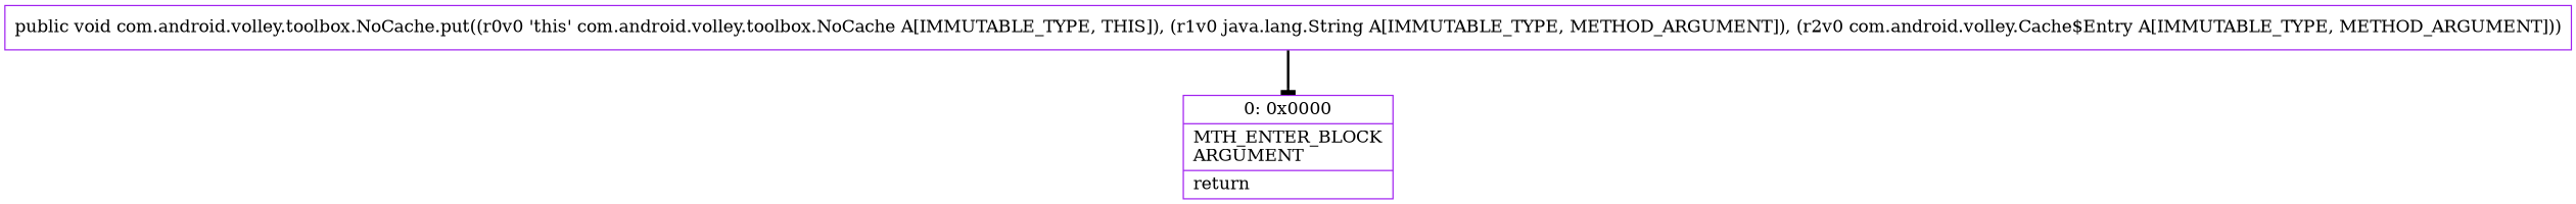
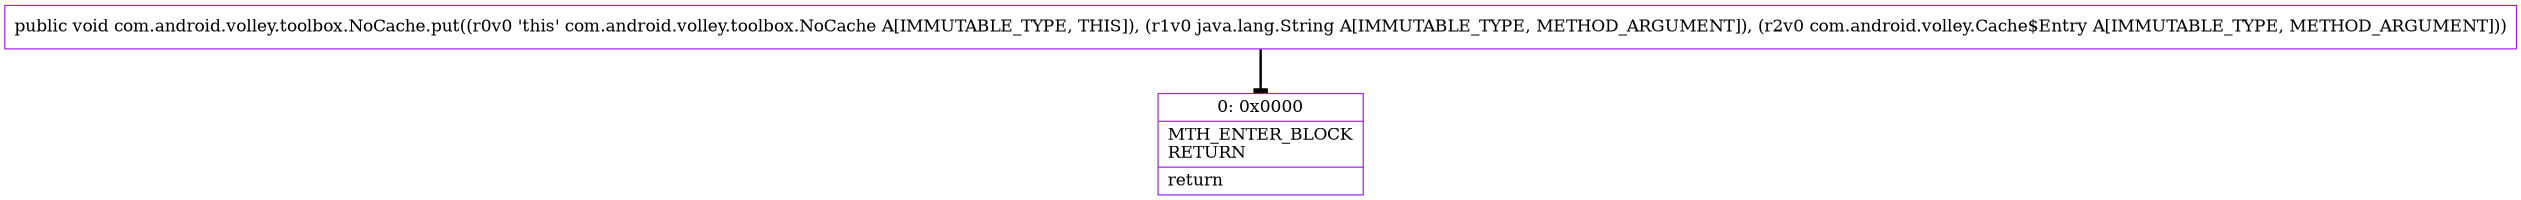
  digraph {
    node [shape=record color=purple]
-   n1 [label="{0\:\ 0x0000|MTH_ENTER_BLOCK\lARGUMENT\l|return\l}"]
+   n1 [label="{0\:\ 0x0000|MTH_ENTER_BLOCK\lRETURN\l|return\l}"]
    n2 [label="{public void com.android.volley.toolbox.NoCache.put((r0v0 'this' com.android.volley.toolbox.NoCache A[IMMUTABLE_TYPE, THIS]), (r1v0 java.lang.String A[IMMUTABLE_TYPE, METHOD_ARGUMENT]), (r2v0 com.android.volley.Cache$Entry A[IMMUTABLE_TYPE, METHOD_ARGUMENT])) }"]
    n2 -> n1 [style=bold arrowhead=tee]
  }
